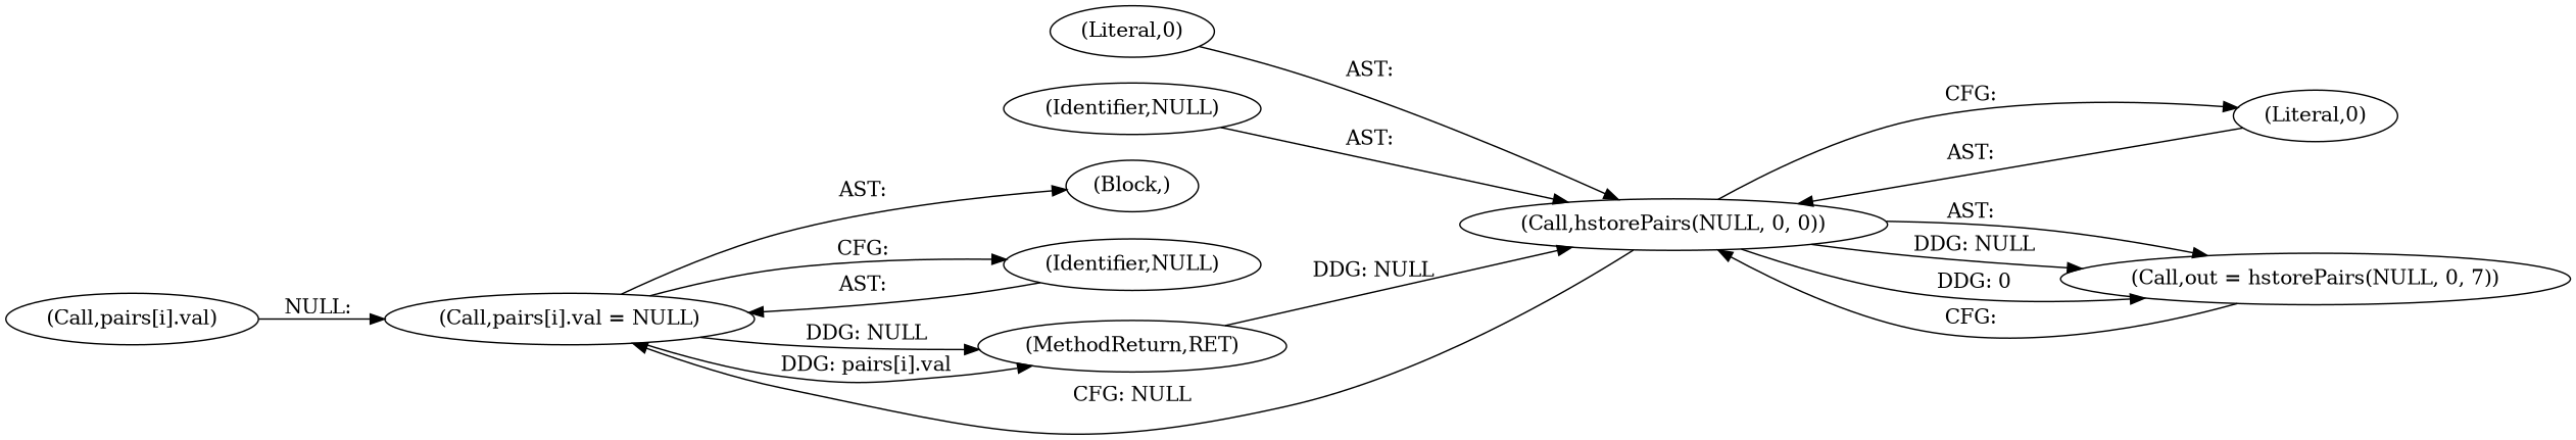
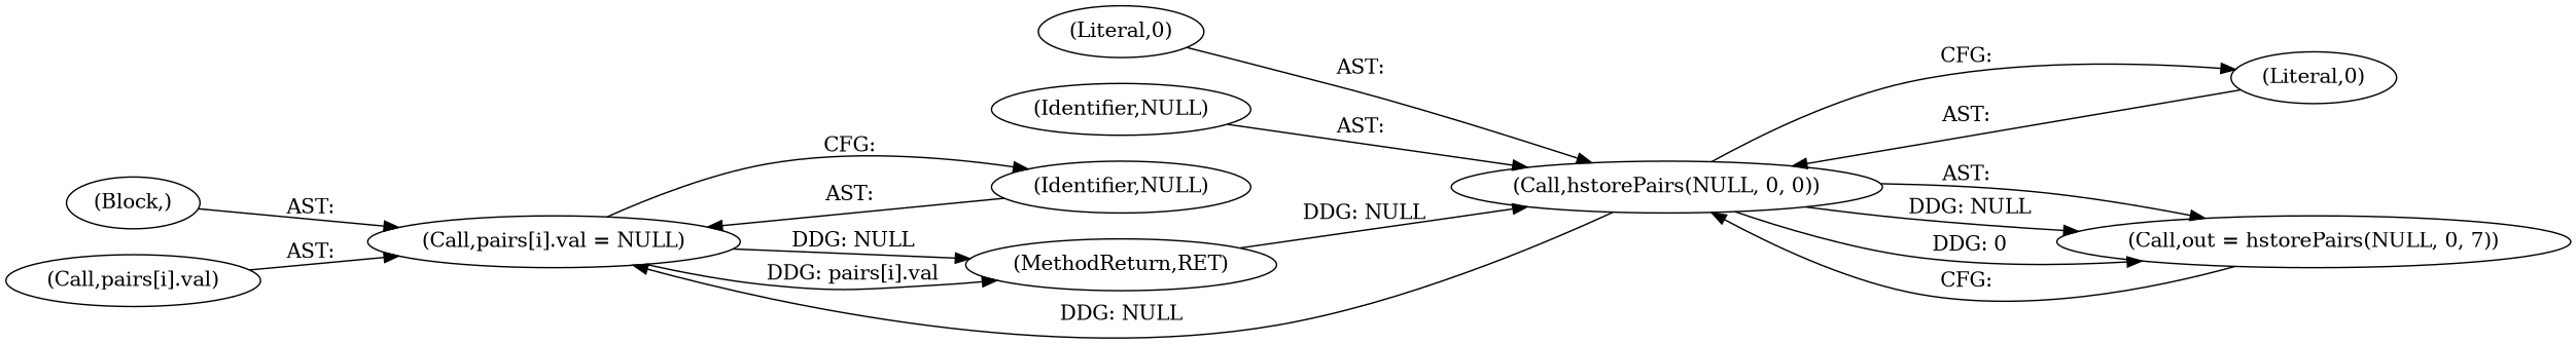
  digraph {
    rankdir=LR
    n1 [label="(Call,pairs[i].val = NULL)"]
    n2 [label="(Block,)"]
    n3 [label="(Identifier,NULL)"]
    n4 [label="(MethodReturn,RET)"]
    n5 [label="(Call,hstorePairs(NULL, 0, 0))"]
    n6 [label="(Literal,0)"]
    n7 [label="(Call,out = hstorePairs(NULL, 0, 7))"]
    n8 [label="(Literal,0)"]
    n9 [label="(Call,pairs[i].val)"]
    n10 [label="(Identifier,NULL)"]
-   n1 -> n2 [label="AST: "]
+   n2 -> n1 [label="AST: "]
    n1 -> n3 [label="CFG: "]
    n1 -> n4 [label="DDG: NULL"]
    n1 -> n4 [label="DDG: pairs[i].val"]
    n3 -> n1 [label="AST: "]
    n4 -> n5 [label="DDG: NULL"]
-   n5 -> n1 [label="CFG: NULL"]
+   n5 -> n1 [label="DDG: NULL"]
    n5 -> n6 [label="CFG: "]
    n5 -> n7 [label="AST: "]
    n5 -> n7 [label="DDG: NULL"]
    n5 -> n7 [label="DDG: 0"]
    n6 -> n5 [label="AST: "]
    n7 -> n5 [label="CFG: "]
    n8 -> n5 [label="AST: "]
-   n9 -> n1 [label="NULL: "]
+   n9 -> n1 [label="AST: "]
    n10 -> n5 [label="AST: "]
  }
